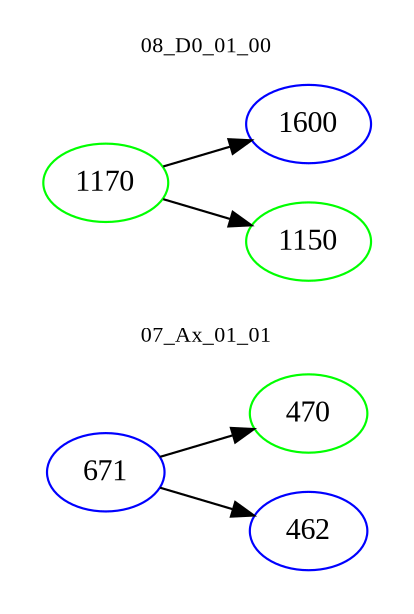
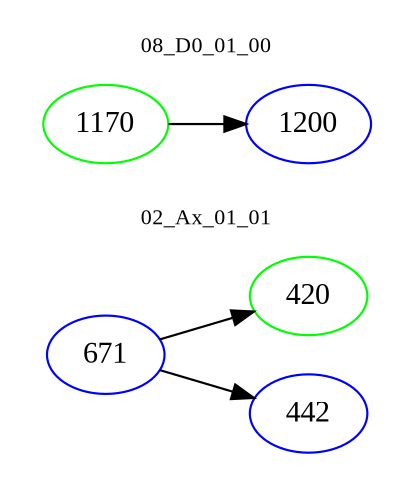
  digraph {
    fontname="Liberation Serif"
    rankdir=LR
    node [color=blue fontname="Liberation Serif"]
    edge [color=black fontname="Liberation Serif"]
    n1 [label=671]
-   n2 [label=462]
-   n3 [color=green label=470]
+   n2 [label=442]
+   n3 [color=green label=420]
    n4 [color=green label=1170]
-   n5 [color=green label=1150]
-   n6 [label=1600]
+   n6 [label=1200]
    subgraph cluster_1 {
      color=white
      fontsize=10
-     label="07_Ax_01_01"
+     label="02_Ax_01_01"
      n1
      n2
      n3
    }
    subgraph cluster_2 {
      color=white
      fontsize=10
      label="08_D0_01_00"
      n4
-     n5
      n6
    }
    n1 -> n2
    n1 -> n3
-   n4 -> n5
    n4 -> n6
  }
